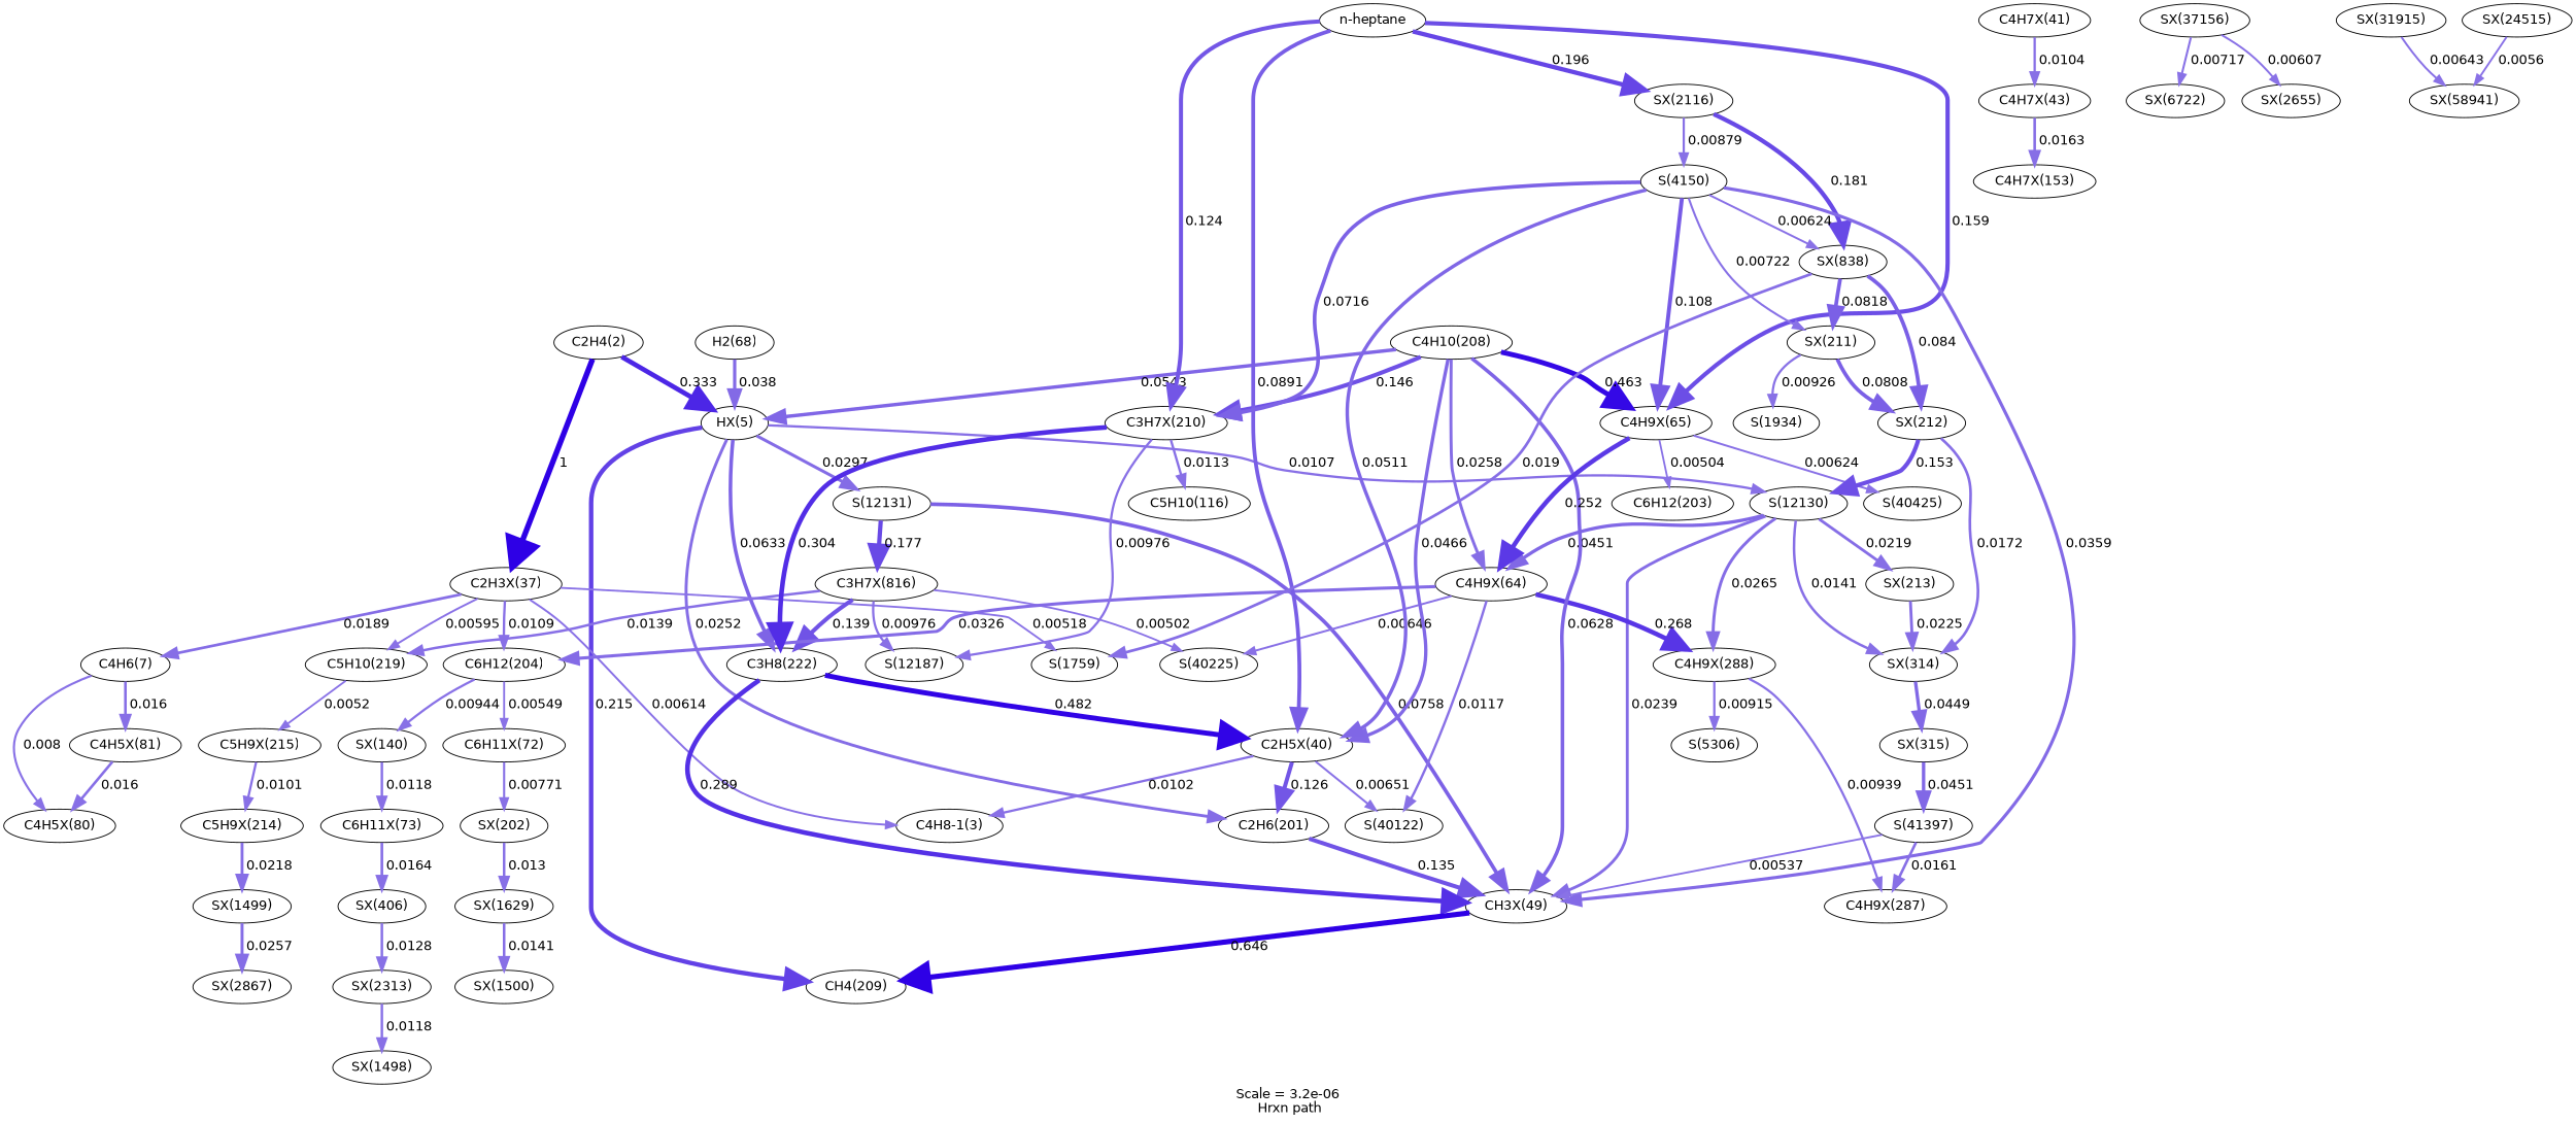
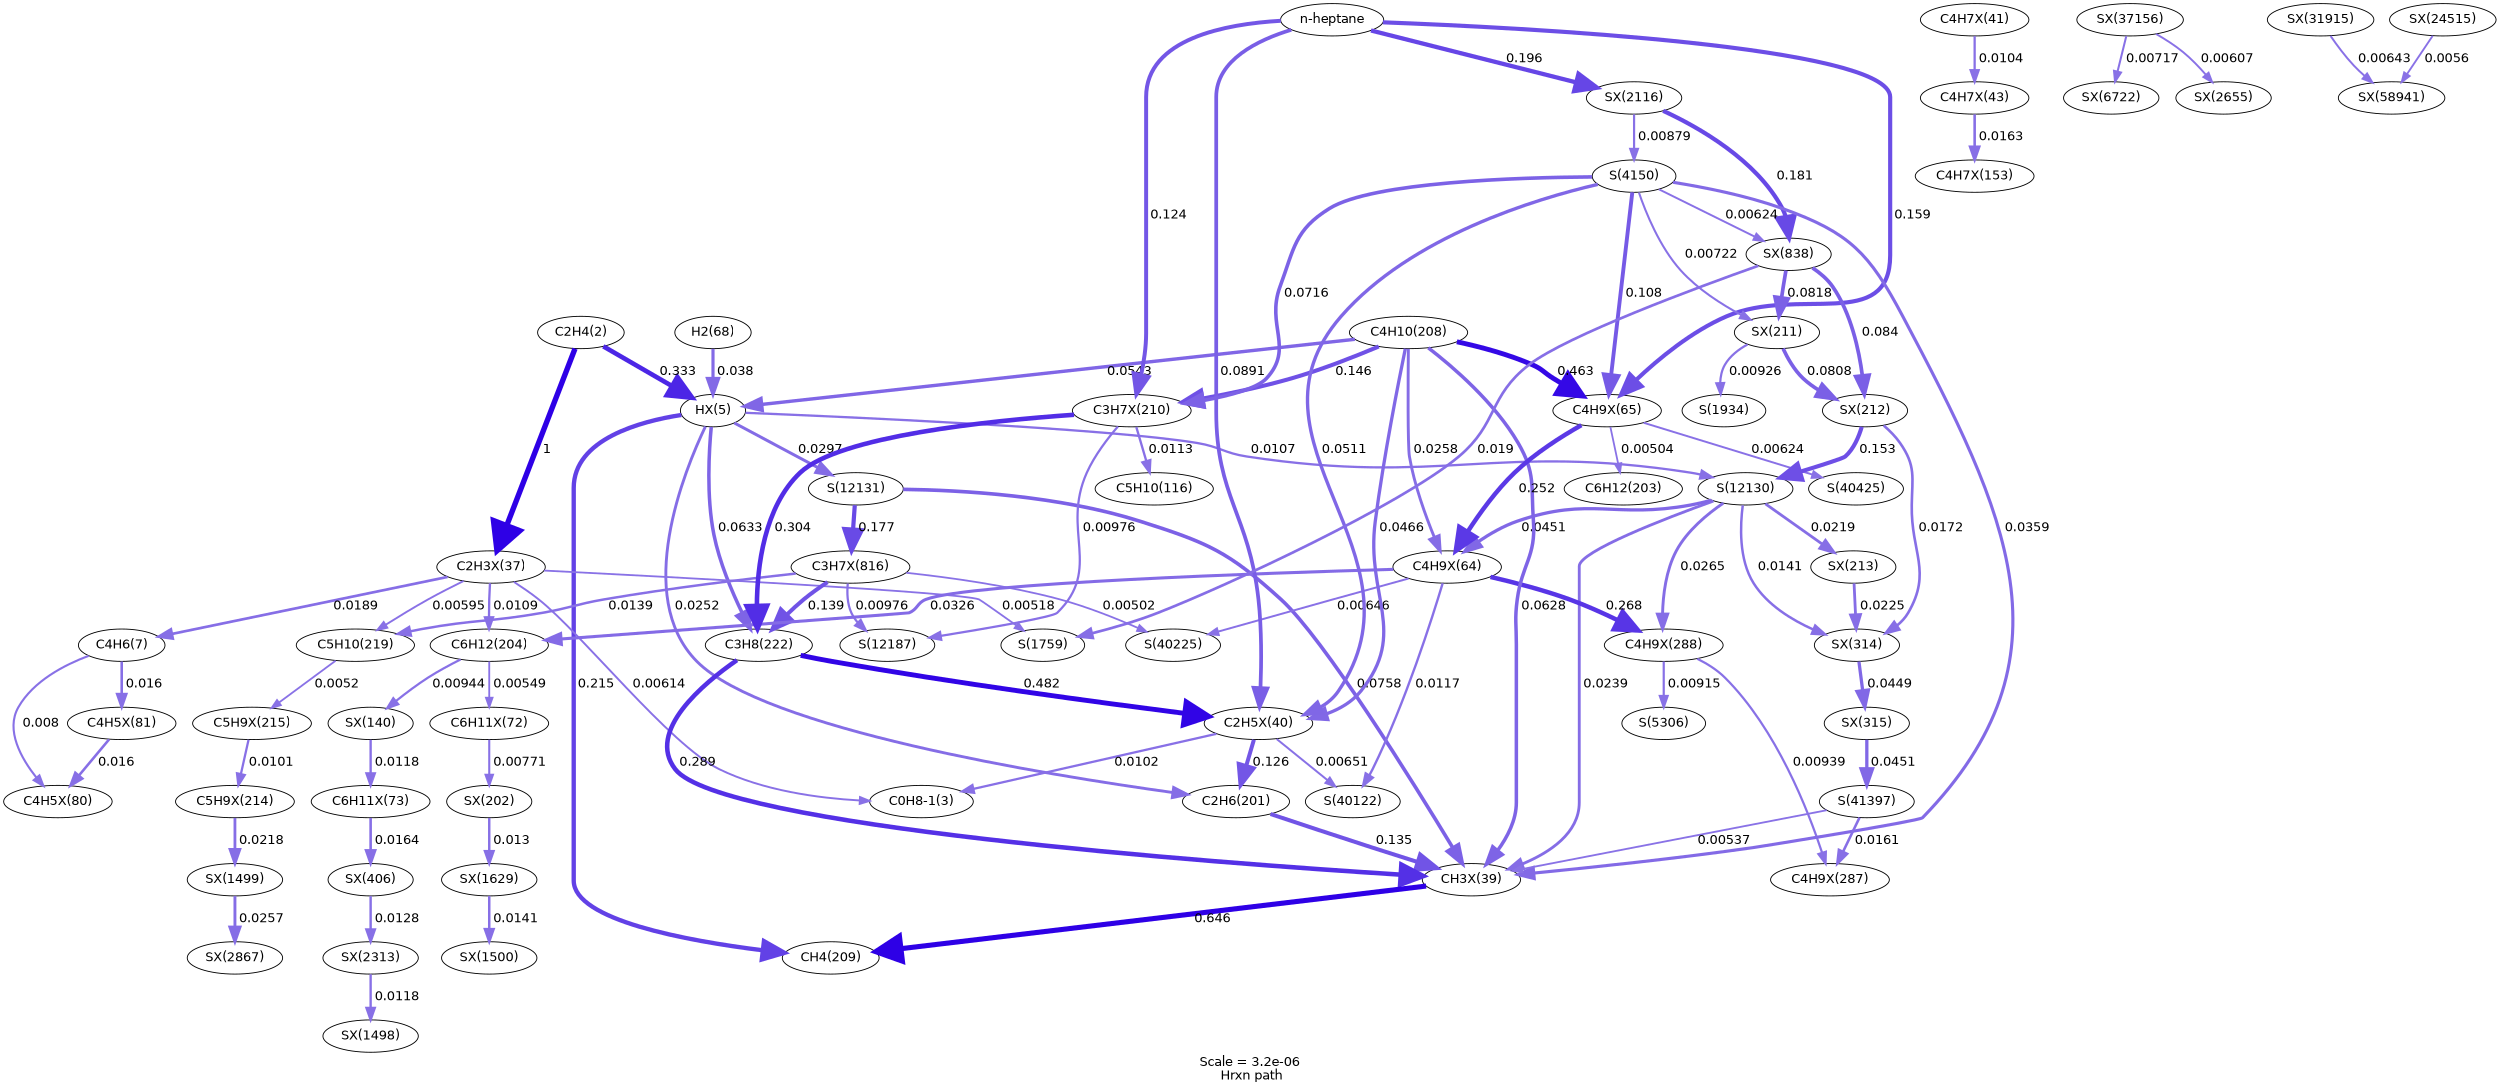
  digraph {
    fontname=Helvetica
    label="Scale = 3.2e-06\l Hrxn path"
    node [fontname=Helvetica]
    edge [arrowsize=1.08 color="0.7, 0.506, 0.9" fontname=Helvetica style="setlinewidth(3.66)"]
    n1 [label="C2H4(2)"]
    n2 [label="HX(5)"]
    n3 [label="C2H3X(37)"]
    n4 [label="C2H6(201)"]
    n5 [label="CH4(209)"]
    n6 [label="C3H8(222)"]
    n7 [label="S(12131)"]
    n8 [label="S(12130)"]
    n9 [label="C4H6(7)"]
-   n10 [label="C4H8-1(3)"]
+   n10 [label="C0H8-1(3)"]
    n11 [label="C5H10(219)"]
    n12 [label="C6H12(204)"]
    n13 [label="S(1759)"]
-   n14 [label="CH3X(49)"]
+   n14 [label="CH3X(39)"]
    n15 [label="C2H5X(40)"]
    n16 [label="C3H7X(816)"]
    n17 [label="C4H9X(64)"]
    n18 [label="C4H9X(288)"]
    n19 [label="SX(213)"]
    n20 [label="SX(314)"]
    n21 [label="C4H5X(81)"]
    n22 [label="C4H5X(80)"]
    n23 [label="C5H9X(215)"]
    n24 [label="C6H11X(72)"]
    n25 [label="SX(140)"]
    n26 [label="H2(68)"]
    n27 [label="S(40122)"]
    n28 [label="C4H10(208)"]
    n29 [label="C3H7X(210)"]
    n30 [label="C4H9X(65)"]
    n31 [label="C5H10(116)"]
    n32 [label="S(12187)"]
    n33 [label="S(40225)"]
    n34 [label="C6H12(203)"]
    n35 [label="S(40425)"]
    n36 [label="C4H9X(287)"]
    n37 [label="S(5306)"]
    n38 [label="SX(315)"]
    n39 [label="C5H9X(214)"]
    n40 [label="SX(202)"]
    n41 [label="C6H11X(73)"]
    n42 [label="C4H7X(41)"]
    n43 [label="C4H7X(43)"]
    n44 [label="C4H7X(153)"]
    n45 [label="n-heptane"]
    n46 [label="SX(2116)"]
    n47 [label="S(4150)"]
    n48 [label="SX(838)"]
    n49 [label="SX(211)"]
    n50 [label="SX(212)"]
    n51 [label="S(1934)"]
    n52 [label="S(41397)"]
    n53 [label="SX(1629)"]
    n54 [label="SX(1500)"]
    n55 [label="SX(2313)"]
    n56 [label="SX(1498)"]
    n57 [label="SX(406)"]
    n58 [label="SX(1499)"]
    n59 [label="SX(2867)"]
    n60 [label="SX(37156)"]
    n61 [label="SX(6722)"]
    n62 [label="SX(2655)"]
    n63 [label="SX(31915)"]
    n64 [label="SX(58941)"]
    n65 [label="SX(24515)"]
    n1 -> n2 [arrowsize=2.59 color="0.7, 0.833, 0.9" label=" 0.333" style="setlinewidth(5.17)"]
    n1 -> n3 [arrowsize=3 color="0.7, 1.5, 0.9" label=" 1" style="setlinewidth(6)"]
    n2 -> n4 [arrowsize=1.61 color="0.7, 0.525, 0.9" label=" 0.0252" style="setlinewidth(3.22)"]
    n2 -> n5 [arrowsize=2.42 color="0.7, 0.715, 0.9" label=" 0.215" style="setlinewidth(4.84)"]
    n2 -> n6 [arrowsize=1.96 color="0.7, 0.563, 0.9" label=" 0.0633" style="setlinewidth(3.92)"]
    n2 -> n7 [arrowsize=1.67 color="0.7, 0.53, 0.9" label=" 0.0297" style="setlinewidth(3.35)"]
    n2 -> n8 [arrowsize=1.29 color="0.7, 0.511, 0.9" label=" 0.0107" style="setlinewidth(2.57)"]
    n3 -> n9 [arrowsize=1.5 color="0.7, 0.519, 0.9" label=" 0.0189" style="setlinewidth(3)"]
    n3 -> n10 [label=" 0.00614" style="setlinewidth(2.15)"]
    n3 -> n11 [arrowsize=1.07 label=" 0.00595" style="setlinewidth(2.13)"]
    n3 -> n12 [arrowsize=1.29 color="0.7, 0.511, 0.9" label=" 0.0109" style="setlinewidth(2.59)"]
    n3 -> n13 [arrowsize=1.01 color="0.7, 0.505, 0.9" label=" 0.00518" style="setlinewidth(2.03)"]
    n4 -> n14 [arrowsize=2.24 color="0.7, 0.635, 0.9" label=" 0.135" style="setlinewidth(4.49)"]
    n6 -> n14 [arrowsize=2.53 color="0.7, 0.789, 0.9" label=" 0.289" style="setlinewidth(5.06)"]
    n6 -> n15 [arrowsize=2.72 color="0.7, 0.982, 0.9" label=" 0.482" style="setlinewidth(5.45)"]
    n7 -> n14 [arrowsize=2.03 color="0.7, 0.576, 0.9" label=" 0.0758" style="setlinewidth(4.05)"]
    n7 -> n16 [arrowsize=2.35 color="0.7, 0.677, 0.9" label=" 0.177" style="setlinewidth(4.69)"]
    n8 -> n14 [arrowsize=1.59 color="0.7, 0.524, 0.9" label=" 0.0239" style="setlinewidth(3.18)"]
    n8 -> n17 [arrowsize=1.83 color="0.7, 0.545, 0.9" label=" 0.0451"]
    n8 -> n18 [arrowsize=1.63 color="0.7, 0.526, 0.9" label=" 0.0265" style="setlinewidth(3.26)"]
    n8 -> n19 [arrowsize=1.56 color="0.7, 0.522, 0.9" label=" 0.0219" style="setlinewidth(3.11)"]
    n8 -> n20 [arrowsize=1.39 color="0.7, 0.514, 0.9" label=" 0.0141" style="setlinewidth(2.78)"]
    n9 -> n21 [arrowsize=1.44 color="0.7, 0.516, 0.9" label=" 0.016" style="setlinewidth(2.88)"]
    n9 -> n22 [arrowsize=1.18 color="0.7, 0.508, 0.9" label=" 0.008" style="setlinewidth(2.35)"]
    n11 -> n23 [arrowsize=1.01 color="0.7, 0.505, 0.9" label=" 0.0052" style="setlinewidth(2.03)"]
    n12 -> n24 [arrowsize=1.04 color="0.7, 0.505, 0.9" label=" 0.00549" style="setlinewidth(2.07)"]
    n12 -> n25 [arrowsize=1.24 color="0.7, 0.509, 0.9" label=" 0.00944" style="setlinewidth(2.48)"]
    n14 -> n5 [arrowsize=2.83 color="0.7, 1.15, 0.9" label=" 0.646" style="setlinewidth(5.67)"]
    n15 -> n4 [arrowsize=2.22 color="0.7, 0.626, 0.9" label=" 0.126" style="setlinewidth(4.44)"]
    n15 -> n10 [arrowsize=1.27 color="0.7, 0.51, 0.9" label=" 0.0102" style="setlinewidth(2.54)"]
    n15 -> n27 [arrowsize=1.1 color="0.7, 0.507, 0.9" label=" 0.00651" style="setlinewidth(2.2)"]
    n16 -> n6 [arrowsize=2.25 color="0.7, 0.639, 0.9" label=" 0.139" style="setlinewidth(4.51)"]
    n16 -> n11 [arrowsize=1.39 color="0.7, 0.514, 0.9" label=" 0.0139" style="setlinewidth(2.77)"]
    n16 -> n32 [arrowsize=1.25 color="0.7, 0.51, 0.9" label=" 0.00976" style="setlinewidth(2.5)"]
    n16 -> n33 [arrowsize=1 color="0.7, 0.505, 0.9" label=" 0.00502" style="setlinewidth(2)"]
    n17 -> n12 [arrowsize=1.71 color="0.7, 0.533, 0.9" label=" 0.0326" style="setlinewidth(3.42)"]
    n17 -> n18 [arrowsize=2.5 color="0.7, 0.768, 0.9" label=" 0.268" style="setlinewidth(5.01)"]
    n17 -> n27 [arrowsize=1.32 color="0.7, 0.512, 0.9" label=" 0.0117" style="setlinewidth(2.64)"]
    n17 -> n33 [arrowsize=1.1 label=" 0.00646" style="setlinewidth(2.19)"]
    n18 -> n36 [arrowsize=1.24 color="0.7, 0.509, 0.9" label=" 0.00939" style="setlinewidth(2.48)"]
    n18 -> n37 [arrowsize=1.23 color="0.7, 0.509, 0.9" label=" 0.00915" style="setlinewidth(2.46)"]
    n19 -> n20 [arrowsize=1.57 color="0.7, 0.523, 0.9" label=" 0.0225" style="setlinewidth(3.14)"]
    n20 -> n38 [arrowsize=1.83 color="0.7, 0.545, 0.9" label=" 0.0449"]
    n21 -> n22 [arrowsize=1.44 color="0.7, 0.516, 0.9" label=" 0.016" style="setlinewidth(2.88)"]
    n23 -> n39 [arrowsize=1.26 color="0.7, 0.51, 0.9" label=" 0.0101" style="setlinewidth(2.53)"]
    n24 -> n40 [arrowsize=1.16 color="0.7, 0.508, 0.9" label=" 0.00771" style="setlinewidth(2.33)"]
    n25 -> n41 [arrowsize=1.32 color="0.7, 0.512, 0.9" label=" 0.0118" style="setlinewidth(2.65)"]
    n26 -> n2 [arrowsize=1.77 color="0.7, 0.538, 0.9" label=" 0.038" style="setlinewidth(3.53)"]
    n28 -> n2 [arrowsize=1.9 color="0.7, 0.554, 0.9" label=" 0.0543" style="setlinewidth(3.8)"]
    n28 -> n14 [arrowsize=1.95 color="0.7, 0.563, 0.9" label=" 0.0628" style="setlinewidth(3.91)"]
    n28 -> n15 [arrowsize=1.84 color="0.7, 0.547, 0.9" label=" 0.0466" style="setlinewidth(3.68)"]
    n28 -> n17 [arrowsize=1.62 color="0.7, 0.526, 0.9" label=" 0.0258" style="setlinewidth(3.24)"]
    n28 -> n29 [arrowsize=2.27 color="0.7, 0.646, 0.9" label=" 0.146" style="setlinewidth(4.55)"]
    n28 -> n30 [arrowsize=2.71 color="0.7, 0.963, 0.9" label=" 0.463" style="setlinewidth(5.42)"]
    n29 -> n6 [arrowsize=2.55 color="0.7, 0.804, 0.9" label=" 0.304" style="setlinewidth(5.1)"]
    n29 -> n31 [arrowsize=1.31 color="0.7, 0.511, 0.9" label=" 0.0113" style="setlinewidth(2.61)"]
    n29 -> n32 [arrowsize=1.25 color="0.7, 0.51, 0.9" label=" 0.00976" style="setlinewidth(2.5)"]
    n30 -> n17 [arrowsize=2.48 color="0.7, 0.752, 0.9" label=" 0.252" style="setlinewidth(4.96)"]
    n30 -> n34 [arrowsize=1 color="0.7, 0.505, 0.9" label=" 0.00504" style="setlinewidth(2.01)"]
    n30 -> n35 [label=" 0.00624" style="setlinewidth(2.17)"]
    n38 -> n52 [arrowsize=1.83 color="0.7, 0.545, 0.9" label=" 0.0451"]
    n39 -> n58 [arrowsize=1.56 color="0.7, 0.522, 0.9" label=" 0.0218" style="setlinewidth(3.11)"]
    n40 -> n53 [arrowsize=1.36 color="0.7, 0.513, 0.9" label=" 0.013" style="setlinewidth(2.72)"]
    n41 -> n57 [arrowsize=1.45 color="0.7, 0.516, 0.9" label=" 0.0164" style="setlinewidth(2.9)"]
    n42 -> n43 [arrowsize=1.27 color="0.7, 0.51, 0.9" label=" 0.0104" style="setlinewidth(2.55)"]
    n43 -> n44 [arrowsize=1.45 color="0.7, 0.516, 0.9" label=" 0.0163" style="setlinewidth(2.89)"]
    n45 -> n15 [arrowsize=2.09 color="0.7, 0.589, 0.9" label=" 0.0891" style="setlinewidth(4.17)"]
    n45 -> n29 [arrowsize=2.21 color="0.7, 0.624, 0.9" label=" 0.124" style="setlinewidth(4.42)"]
    n45 -> n30 [arrowsize=2.31 color="0.7, 0.659, 0.9" label=" 0.159" style="setlinewidth(4.61)"]
    n45 -> n46 [arrowsize=2.38 color="0.7, 0.696, 0.9" label=" 0.196" style="setlinewidth(4.77)"]
    n46 -> n47 [arrowsize=1.21 color="0.7, 0.509, 0.9" label=" 0.00879" style="setlinewidth(2.43)"]
    n46 -> n48 [arrowsize=2.36 color="0.7, 0.681, 0.9" label=" 0.181" style="setlinewidth(4.71)"]
    n47 -> n14 [arrowsize=1.74 color="0.7, 0.536, 0.9" label=" 0.0359" style="setlinewidth(3.49)"]
    n47 -> n15 [arrowsize=1.88 color="0.7, 0.551, 0.9" label=" 0.0511" style="setlinewidth(3.76)"]
    n47 -> n29 [arrowsize=2 color="0.7, 0.572, 0.9" label=" 0.0716" style="setlinewidth(4.01)"]
    n47 -> n30 [arrowsize=2.16 color="0.7, 0.608, 0.9" label=" 0.108" style="setlinewidth(4.32)"]
    n47 -> n48 [label=" 0.00624" style="setlinewidth(2.17)"]
    n47 -> n49 [arrowsize=1.14 color="0.7, 0.507, 0.9" label=" 0.00722" style="setlinewidth(2.28)"]
    n48 -> n13 [arrowsize=1.5 color="0.7, 0.519, 0.9" label=" 0.019" style="setlinewidth(3.01)"]
    n48 -> n49 [arrowsize=2.05 color="0.7, 0.582, 0.9" label=" 0.0818" style="setlinewidth(4.11)"]
    n48 -> n50 [arrowsize=2.07 color="0.7, 0.584, 0.9" label=" 0.084" style="setlinewidth(4.13)"]
    n49 -> n50 [arrowsize=2.05 color="0.7, 0.581, 0.9" label=" 0.0808" style="setlinewidth(4.1)"]
    n49 -> n51 [arrowsize=1.23 color="0.7, 0.509, 0.9" label=" 0.00926" style="setlinewidth(2.47)"]
    n50 -> n8 [arrowsize=2.29 color="0.7, 0.653, 0.9" label=" 0.153" style="setlinewidth(4.58)"]
    n50 -> n20 [arrowsize=1.47 color="0.7, 0.517, 0.9" label=" 0.0172" style="setlinewidth(2.93)"]
    n52 -> n14 [arrowsize=1.03 color="0.7, 0.505, 0.9" label=" 0.00537" style="setlinewidth(2.05)"]
    n52 -> n36 [arrowsize=1.44 color="0.7, 0.516, 0.9" label=" 0.0161" style="setlinewidth(2.88)"]
    n53 -> n54 [arrowsize=1.39 color="0.7, 0.514, 0.9" label=" 0.0141" style="setlinewidth(2.78)"]
    n55 -> n56 [arrowsize=1.32 color="0.7, 0.512, 0.9" label=" 0.0118" style="setlinewidth(2.65)"]
    n57 -> n55 [arrowsize=1.35 color="0.7, 0.513, 0.9" label=" 0.0128" style="setlinewidth(2.71)"]
    n58 -> n59 [arrowsize=1.62 color="0.7, 0.526, 0.9" label=" 0.0257" style="setlinewidth(3.23)"]
    n60 -> n61 [arrowsize=1.14 color="0.7, 0.507, 0.9" label=" 0.00717" style="setlinewidth(2.27)"]
    n60 -> n62 [arrowsize=1.07 label=" 0.00607" style="setlinewidth(2.15)"]
    n63 -> n64 [arrowsize=1.1 label=" 0.00643" style="setlinewidth(2.19)"]
    n65 -> n64 [arrowsize=1.04 label=" 0.0056" style="setlinewidth(2.09)"]
  }
